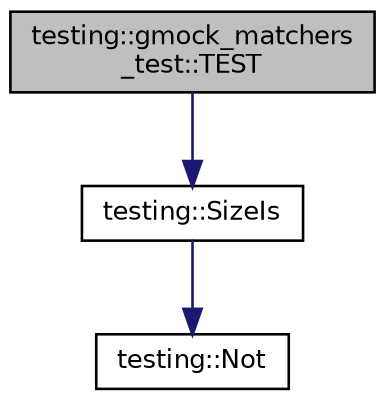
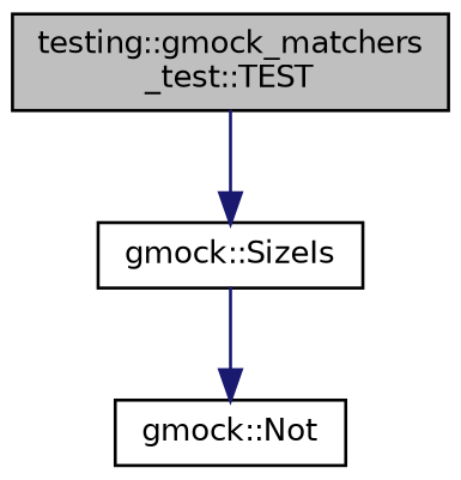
  digraph {
    rankdir=TB
    node [color=black fillcolor=white fontname=Helvetica fontsize=10 shape=record style=filled]
    edge [color=midnightblue fontname=Helvetica fontsize=10 labelfontname=Helvetica labelfontsize=10 style=solid]
    n1 [fillcolor=grey75 fontcolor=black height=0.2 label="testing::gmock_matchers\l_test::TEST" width=0.4]
-   n2 [height=0.2 label="testing::SizeIs" width=0.4]
-   n3 [height=0.2 label="testing::Not" width=0.4]
+   n2 [height=0.2 label="gmock::SizeIs" width=0.4]
+   n3 [height=0.2 label="gmock::Not" width=0.4]
    n1 -> n2
    n2 -> n3
  }
